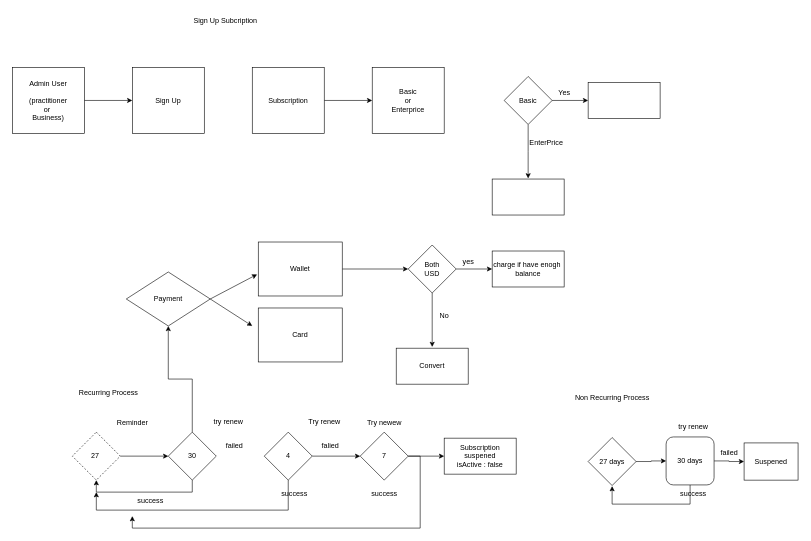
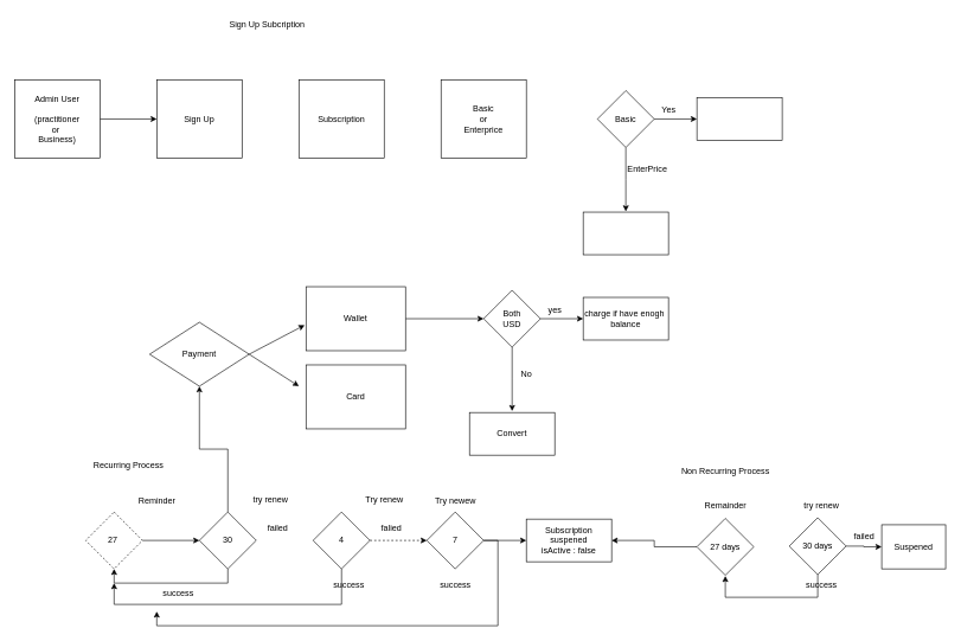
  <mxCell id="0" />
  <mxCell id="1" parent="0" />
  <mxCell id="2" value="" style="edgeStyle=orthogonalEdgeStyle;rounded=0;orthogonalLoop=1;jettySize=auto;html=1;" parent="1" source="3" target="5" edge="1"><mxGeometry relative="1" as="geometry" /></mxCell>
  <mxCell id="3" value="Admin User&lt;br&gt;&lt;br&gt;(practitioner&lt;br&gt;or&amp;nbsp;&lt;br&gt;Business)" style="rounded=0;whiteSpace=wrap;html=1;" parent="1" vertex="1"><mxGeometry x="20" y="112" width="120" height="110" as="geometry" /></mxCell>
  <mxCell id="4" value="Sign Up Subcription&lt;br&gt;" style="text;html=1;align=center;verticalAlign=middle;resizable=0;points=[];autosize=1;strokeColor=none;fillColor=none;" parent="1" vertex="1"><mxGeometry x="310" y="20" width="130" height="30" as="geometry" /></mxCell>
  <mxCell id="5" value="Sign Up" style="rounded=0;whiteSpace=wrap;html=1;" parent="1" vertex="1"><mxGeometry x="220" y="112" width="120" height="110" as="geometry" /></mxCell>
- <mxCell id="6" value="" style="edgeStyle=orthogonalEdgeStyle;rounded=0;orthogonalLoop=1;jettySize=auto;html=1;" parent="1" source="7" target="8" edge="1"><mxGeometry relative="1" as="geometry" /></mxCell>
  <mxCell id="7" value="Subscription" style="rounded=0;whiteSpace=wrap;html=1;" parent="1" vertex="1"><mxGeometry x="420" y="112" width="120" height="110" as="geometry" /></mxCell>
  <mxCell id="8" value="Basic&lt;br&gt;or&lt;br&gt;Enterprice" style="rounded=0;whiteSpace=wrap;html=1;" parent="1" vertex="1"><mxGeometry x="620" y="112" width="120" height="110" as="geometry" /></mxCell>
  <mxCell id="9" value="" style="edgeStyle=orthogonalEdgeStyle;rounded=0;orthogonalLoop=1;jettySize=auto;html=1;" parent="1" source="11" target="12" edge="1"><mxGeometry relative="1" as="geometry" /></mxCell>
  <mxCell id="10" value="" style="edgeStyle=orthogonalEdgeStyle;rounded=0;orthogonalLoop=1;jettySize=auto;html=1;" parent="1" source="11" edge="1"><mxGeometry relative="1" as="geometry"><mxPoint x="880" y="297" as="targetPoint" /></mxGeometry></mxCell>
  <mxCell id="11" value="Basic" style="rhombus;whiteSpace=wrap;html=1;rounded=0;" parent="1" vertex="1"><mxGeometry x="840" y="127" width="80" height="80" as="geometry" /></mxCell>
  <mxCell id="12" value="" style="whiteSpace=wrap;html=1;rounded=0;" parent="1" vertex="1"><mxGeometry x="980" y="137" width="120" height="60" as="geometry" /></mxCell>
  <mxCell id="13" value="Yes" style="text;html=1;align=center;verticalAlign=middle;resizable=0;points=[];autosize=1;strokeColor=none;fillColor=none;" parent="1" vertex="1"><mxGeometry x="920" y="140" width="40" height="30" as="geometry" /></mxCell>
  <mxCell id="14" value="" style="whiteSpace=wrap;html=1;rounded=0;" parent="1" vertex="1"><mxGeometry x="820" y="298" width="120" height="60" as="geometry" /></mxCell>
  <mxCell id="15" value="EnterPrice" style="text;html=1;align=center;verticalAlign=middle;resizable=0;points=[];autosize=1;strokeColor=none;fillColor=none;" parent="1" vertex="1"><mxGeometry x="870" y="222" width="80" height="30" as="geometry" /></mxCell>
  <mxCell id="16" value="Payment" style="rhombus;whiteSpace=wrap;html=1;" parent="1" vertex="1"><mxGeometry x="210" y="453" width="140" height="90" as="geometry" /></mxCell>
  <mxCell id="17" value="" style="edgeStyle=orthogonalEdgeStyle;rounded=0;orthogonalLoop=1;jettySize=auto;html=1;" parent="1" source="18" target="24" edge="1"><mxGeometry relative="1" as="geometry" /></mxCell>
  <mxCell id="18" value="Wallet" style="rounded=0;whiteSpace=wrap;html=1;" parent="1" vertex="1"><mxGeometry x="430" y="403" width="140" height="90" as="geometry" /></mxCell>
  <mxCell id="19" value="Card" style="rounded=0;whiteSpace=wrap;html=1;" parent="1" vertex="1"><mxGeometry x="430" y="513" width="140" height="90" as="geometry" /></mxCell>
  <mxCell id="20" value="" style="endArrow=classic;html=1;rounded=0;exitX=1;exitY=0.5;exitDx=0;exitDy=0;entryX=-0.014;entryY=0.6;entryDx=0;entryDy=0;entryPerimeter=0;" parent="1" source="16" target="18" edge="1"><mxGeometry width="50" height="50" relative="1" as="geometry"><mxPoint x="680" y="603" as="sourcePoint" /><mxPoint x="730" y="553" as="targetPoint" /></mxGeometry></mxCell>
  <mxCell id="21" value="" style="endArrow=classic;html=1;rounded=0;exitX=1;exitY=0.5;exitDx=0;exitDy=0;" parent="1" source="16" edge="1"><mxGeometry width="50" height="50" relative="1" as="geometry"><mxPoint x="360" y="508" as="sourcePoint" /><mxPoint x="420" y="543" as="targetPoint" /></mxGeometry></mxCell>
  <mxCell id="22" value="" style="edgeStyle=orthogonalEdgeStyle;rounded=0;orthogonalLoop=1;jettySize=auto;html=1;" parent="1" source="24" target="25" edge="1"><mxGeometry relative="1" as="geometry" /></mxCell>
  <mxCell id="23" value="" style="edgeStyle=orthogonalEdgeStyle;rounded=0;orthogonalLoop=1;jettySize=auto;html=1;" parent="1" source="24" edge="1"><mxGeometry relative="1" as="geometry"><mxPoint x="720" y="578" as="targetPoint" /></mxGeometry></mxCell>
  <mxCell id="24" value="Both&lt;br&gt;USD" style="rhombus;whiteSpace=wrap;html=1;rounded=0;" parent="1" vertex="1"><mxGeometry x="680" y="408" width="80" height="80" as="geometry" /></mxCell>
  <mxCell id="25" value="charge if have enogh&amp;nbsp;&lt;br&gt;balance" style="rounded=0;whiteSpace=wrap;html=1;" parent="1" vertex="1"><mxGeometry x="820" y="418" width="120" height="60" as="geometry" /></mxCell>
  <mxCell id="26" value="yes" style="text;html=1;align=center;verticalAlign=middle;resizable=0;points=[];autosize=1;strokeColor=none;fillColor=none;" parent="1" vertex="1"><mxGeometry x="760" y="421" width="40" height="30" as="geometry" /></mxCell>
  <mxCell id="27" value="Convert" style="whiteSpace=wrap;html=1;rounded=0;" parent="1" vertex="1"><mxGeometry x="660" y="580" width="120" height="60" as="geometry" /></mxCell>
  <mxCell id="28" value="No" style="text;html=1;align=center;verticalAlign=middle;resizable=0;points=[];autosize=1;strokeColor=none;fillColor=none;" parent="1" vertex="1"><mxGeometry x="720" y="511" width="40" height="30" as="geometry" /></mxCell>
  <mxCell id="29" value="" style="edgeStyle=orthogonalEdgeStyle;rounded=0;orthogonalLoop=1;jettySize=auto;html=1;" parent="1" source="30" target="33" edge="1"><mxGeometry relative="1" as="geometry" /></mxCell>
  <mxCell id="30" value="27&amp;nbsp;" style="rhombus;whiteSpace=wrap;html=1;dashed=1;" parent="1" vertex="1"><mxGeometry x="120" y="720" width="80" height="80" as="geometry" /></mxCell>
  <mxCell id="31" value="" style="edgeStyle=orthogonalEdgeStyle;rounded=0;orthogonalLoop=1;jettySize=auto;html=1;" parent="1" source="33" target="16" edge="1"><mxGeometry relative="1" as="geometry" /></mxCell>
  <mxCell id="32" style="edgeStyle=orthogonalEdgeStyle;rounded=0;orthogonalLoop=1;jettySize=auto;html=1;entryX=0.5;entryY=1;entryDx=0;entryDy=0;" parent="1" source="33" target="30" edge="1"><mxGeometry relative="1" as="geometry"><Array as="points"><mxPoint x="320" y="820" /><mxPoint x="160" y="820" /></Array></mxGeometry></mxCell>
  <mxCell id="33" value="30" style="rhombus;whiteSpace=wrap;html=1;" parent="1" vertex="1"><mxGeometry x="280" y="720" width="80" height="80" as="geometry" /></mxCell>
- <mxCell id="34" value="" style="edgeStyle=orthogonalEdgeStyle;rounded=0;orthogonalLoop=1;jettySize=auto;html=1;" parent="1" source="36" target="39" edge="1"><mxGeometry relative="1" as="geometry" /></mxCell>
+ <mxCell id="34" value="" style="edgeStyle=orthogonalEdgeStyle;rounded=0;orthogonalLoop=1;jettySize=auto;html=1;dashed=1;" parent="1" source="36" target="39" edge="1"><mxGeometry relative="1" as="geometry" /></mxCell>
  <mxCell id="35" style="edgeStyle=orthogonalEdgeStyle;rounded=0;orthogonalLoop=1;jettySize=auto;html=1;" parent="1" source="36" edge="1"><mxGeometry relative="1" as="geometry"><mxPoint x="160" y="820" as="targetPoint" /><Array as="points"><mxPoint x="480" y="850" /><mxPoint x="160" y="850" /></Array></mxGeometry></mxCell>
  <mxCell id="36" value="4" style="rhombus;whiteSpace=wrap;html=1;" parent="1" vertex="1"><mxGeometry x="440" y="720" width="80" height="80" as="geometry" /></mxCell>
  <mxCell id="37" style="edgeStyle=orthogonalEdgeStyle;rounded=0;orthogonalLoop=1;jettySize=auto;html=1;" parent="1" source="39" edge="1"><mxGeometry relative="1" as="geometry"><mxPoint x="220" y="860" as="targetPoint" /><Array as="points"><mxPoint x="700" y="880" /><mxPoint x="220" y="880" /></Array></mxGeometry></mxCell>
  <mxCell id="38" value="" style="edgeStyle=orthogonalEdgeStyle;rounded=0;orthogonalLoop=1;jettySize=auto;html=1;" parent="1" source="39" target="48" edge="1"><mxGeometry relative="1" as="geometry" /></mxCell>
  <mxCell id="39" value="7" style="rhombus;whiteSpace=wrap;html=1;" parent="1" vertex="1"><mxGeometry x="600" y="720" width="80" height="80" as="geometry" /></mxCell>
  <mxCell id="40" value="Reminder" style="text;html=1;align=center;verticalAlign=middle;resizable=0;points=[];autosize=1;strokeColor=none;fillColor=none;" parent="1" vertex="1"><mxGeometry x="180" y="690" width="80" height="30" as="geometry" /></mxCell>
  <mxCell id="41" value="try renew" style="text;html=1;align=center;verticalAlign=middle;resizable=0;points=[];autosize=1;strokeColor=none;fillColor=none;" parent="1" vertex="1"><mxGeometry x="345" y="688" width="70" height="30" as="geometry" /></mxCell>
  <mxCell id="42" value="success" style="text;html=1;align=center;verticalAlign=middle;resizable=0;points=[];autosize=1;strokeColor=none;fillColor=none;" parent="1" vertex="1"><mxGeometry x="215" y="820" width="70" height="30" as="geometry" /></mxCell>
  <mxCell id="43" value="failed" style="text;html=1;align=center;verticalAlign=middle;resizable=0;points=[];autosize=1;strokeColor=none;fillColor=none;" parent="1" vertex="1"><mxGeometry x="365" y="728" width="50" height="30" as="geometry" /></mxCell>
  <mxCell id="44" value="Try renew" style="text;html=1;align=center;verticalAlign=middle;resizable=0;points=[];autosize=1;strokeColor=none;fillColor=none;" parent="1" vertex="1"><mxGeometry x="500" y="688" width="80" height="30" as="geometry" /></mxCell>
  <mxCell id="45" value="success" style="text;html=1;align=center;verticalAlign=middle;resizable=0;points=[];autosize=1;strokeColor=none;fillColor=none;" parent="1" vertex="1"><mxGeometry x="455" y="808" width="70" height="30" as="geometry" /></mxCell>
  <mxCell id="46" value="falied" style="text;html=1;align=center;verticalAlign=middle;resizable=0;points=[];autosize=1;strokeColor=none;fillColor=none;" parent="1" vertex="1"><mxGeometry x="525" y="728" width="50" height="30" as="geometry" /></mxCell>
  <mxCell id="47" value="success" style="text;html=1;align=center;verticalAlign=middle;resizable=0;points=[];autosize=1;strokeColor=none;fillColor=none;" parent="1" vertex="1"><mxGeometry x="605" y="808" width="70" height="30" as="geometry" /></mxCell>
  <mxCell id="48" value="Subscription&lt;br&gt;suspened&lt;br&gt;isActive : false" style="whiteSpace=wrap;html=1;" parent="1" vertex="1"><mxGeometry x="740" y="730" width="120" height="60" as="geometry" /></mxCell>
  <mxCell id="49" value="Try newew" style="text;html=1;align=center;verticalAlign=middle;resizable=0;points=[];autosize=1;strokeColor=none;fillColor=none;" parent="1" vertex="1"><mxGeometry x="600" y="690" width="80" height="30" as="geometry" /></mxCell>
- <mxCell id="50" value="" style="edgeStyle=orthogonalEdgeStyle;rounded=0;orthogonalLoop=1;jettySize=auto;html=1;" parent="1" source="51" target="54" edge="1"><mxGeometry relative="1" as="geometry" /></mxCell>
+ <mxCell id="50" value="" style="edgeStyle=orthogonalEdgeStyle;rounded=0;orthogonalLoop=1;jettySize=auto;html=1;" parent="1" source="51" target="48" edge="1"><mxGeometry relative="1" as="geometry" /></mxCell>
  <mxCell id="51" value="27 days" style="rhombus;whiteSpace=wrap;html=1;" parent="1" vertex="1"><mxGeometry x="980" y="729" width="80" height="80" as="geometry" /></mxCell>
  <mxCell id="52" value="" style="edgeStyle=orthogonalEdgeStyle;rounded=0;orthogonalLoop=1;jettySize=auto;html=1;" parent="1" source="54" target="56" edge="1"><mxGeometry relative="1" as="geometry" /></mxCell>
  <mxCell id="53" style="edgeStyle=orthogonalEdgeStyle;rounded=0;orthogonalLoop=1;jettySize=auto;html=1;" parent="1" source="54" edge="1"><mxGeometry relative="1" as="geometry"><mxPoint x="1020" y="810" as="targetPoint" /><Array as="points"><mxPoint x="1150" y="840" /><mxPoint x="1020" y="840" /></Array></mxGeometry></mxCell>
- <mxCell id="54" value="30 days" style="whiteSpace=wrap;html=1;rounded=1;" parent="1" vertex="1"><mxGeometry x="1110" y="728" width="80" height="80" as="geometry" /></mxCell>
+ <mxCell id="54" value="30 days" style="rhombus;whiteSpace=wrap;html=1;" parent="1" vertex="1"><mxGeometry x="1110" y="728" width="80" height="80" as="geometry" /></mxCell>
+ <mxCell id="55" value="Remainder" style="text;html=1;align=center;verticalAlign=middle;resizable=0;points=[];autosize=1;strokeColor=none;fillColor=none;" parent="1" vertex="1"><mxGeometry x="980" y="697" width="80" height="30" as="geometry" /></mxCell>
  <mxCell id="56" value="Suspened" style="whiteSpace=wrap;html=1;" parent="1" vertex="1"><mxGeometry x="1240" y="738" width="90" height="62" as="geometry" /></mxCell>
  <mxCell id="57" value="try renew" style="text;html=1;align=center;verticalAlign=middle;resizable=0;points=[];autosize=1;strokeColor=none;fillColor=none;" parent="1" vertex="1"><mxGeometry x="1120" y="697" width="70" height="30" as="geometry" /></mxCell>
  <mxCell id="58" value="Non Recurring Process" style="text;html=1;align=center;verticalAlign=middle;resizable=0;points=[];autosize=1;strokeColor=none;fillColor=none;" parent="1" vertex="1"><mxGeometry x="945" y="648" width="150" height="30" as="geometry" /></mxCell>
  <mxCell id="59" value="success" style="text;html=1;align=center;verticalAlign=middle;resizable=0;points=[];autosize=1;strokeColor=none;fillColor=none;" parent="1" vertex="1"><mxGeometry x="1120" y="808" width="70" height="30" as="geometry" /></mxCell>
  <mxCell id="60" value="failed" style="text;html=1;align=center;verticalAlign=middle;resizable=0;points=[];autosize=1;strokeColor=none;fillColor=none;" parent="1" vertex="1"><mxGeometry x="1190" y="740" width="50" height="30" as="geometry" /></mxCell>
  <mxCell id="61" value="Recurring Process" style="text;html=1;align=center;verticalAlign=middle;resizable=0;points=[];autosize=1;strokeColor=none;fillColor=none;" parent="1" vertex="1"><mxGeometry x="120" y="640" width="120" height="30" as="geometry" /></mxCell>
